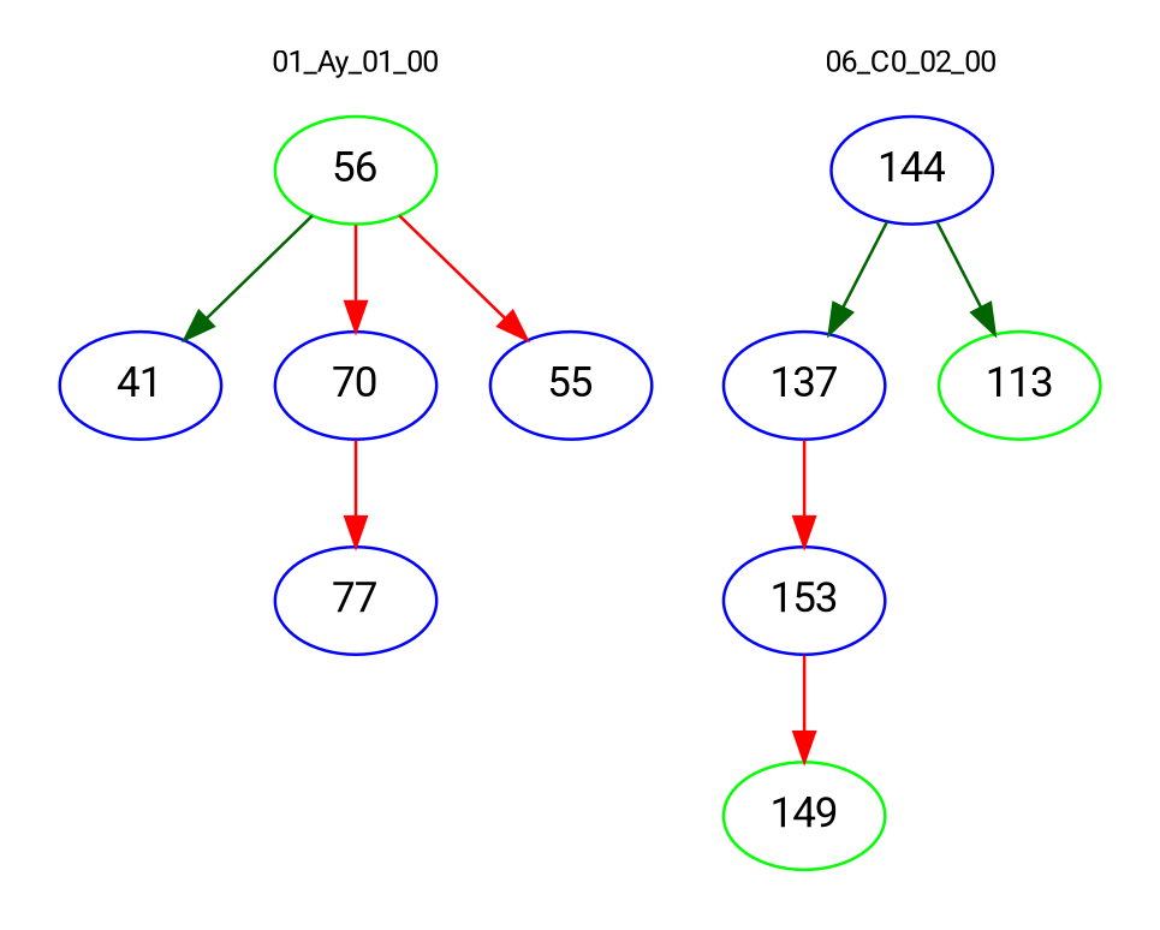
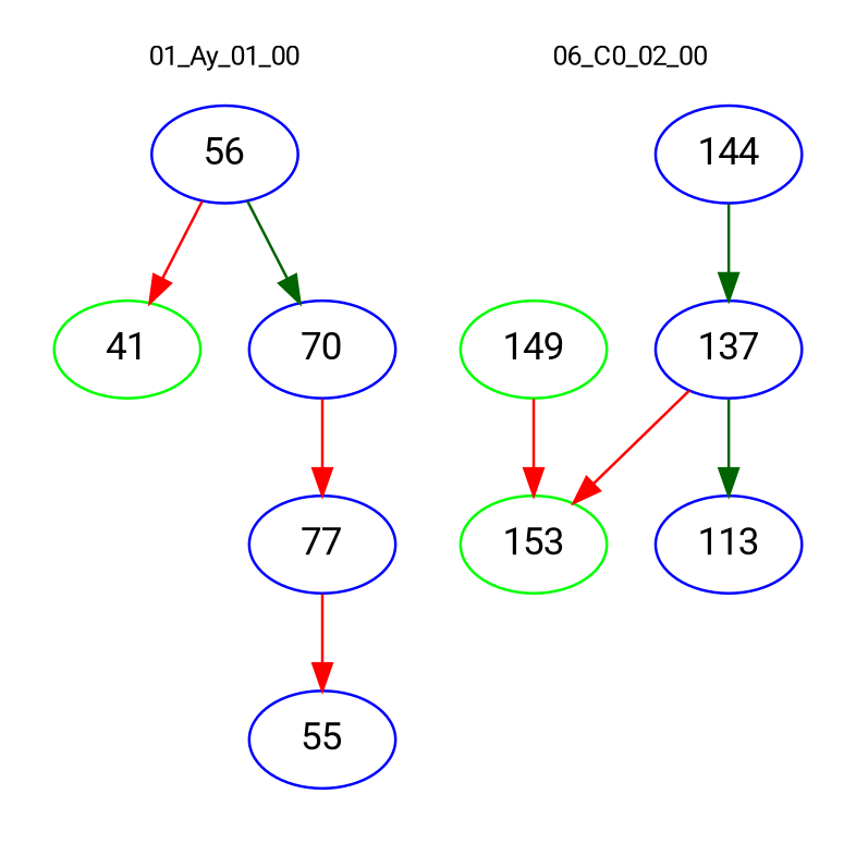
  digraph {
    fontname=Roboto
    node [color=blue fontname=Roboto]
    edge [color=red fontname=Roboto]
-   n1 [color=green label=56]
-   n2 [label=41]
+   n1 [label=56]
+   n2 [color=green label=41]
    n3 [label=70]
    n4 [label=55]
    n5 [label=77]
    n6 [label=137]
-   n7 [color=green label=113]
-   n8 [label=153]
+   n7 [label=113]
+   n8 [color=green label=153]
    n9 [label=144]
    n10 [color=green label=149]
    subgraph cluster_1 {
      color=white
      fontsize=10
      label="01_Ay_01_00"
      n1
      n2
      n3
      n4
      n5
    }
    subgraph cluster_2 {
      color=white
      fontsize=10
      label="06_C0_02_00"
      n6
      n7
      n8
      n9
      n10
    }
-   n1 -> n2 [color=darkgreen]
-   n1 -> n3
-   n1 -> n4
+   n1 -> n2
+   n1 -> n3 [color=darkgreen]
+   n5 -> n4
    n3 -> n5
-   n9 -> n7 [color=darkgreen]
+   n6 -> n7 [color=darkgreen]
    n6 -> n8
-   n8 -> n10
+   n10 -> n8
    n9 -> n6 [color=darkgreen]
  }
